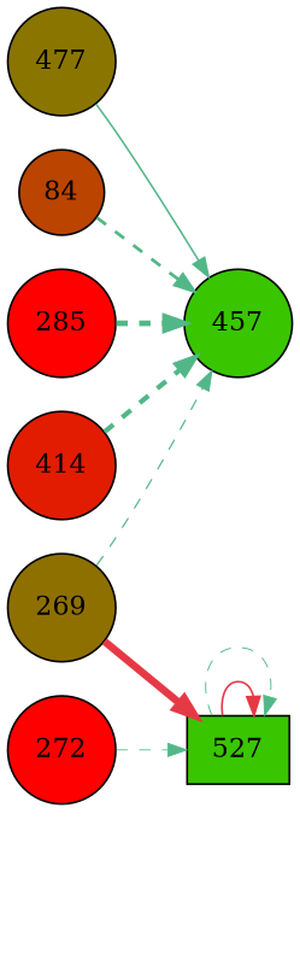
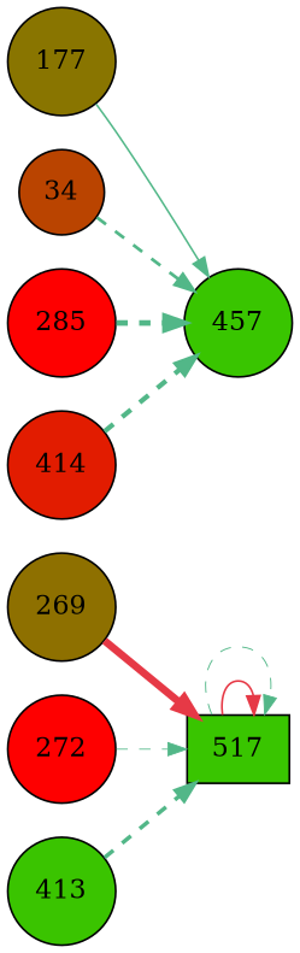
  digraph {
    rankdir=LR
    node [fillcolor="#39c500" shape=circle style=filled]
    edge [color="#52b788" style=dashed]
-   n1 [fillcolor="#897500" label=477]
+   n1 [fillcolor="#897500" label=177]
    n2 [label=457]
-   n3 [fillcolor="#ba4400" label=84]
-   n4 [label=527 shape=box]
+   n3 [fillcolor="#ba4400" label=34]
+   n4 [label=517 shape=box]
    n5 [fillcolor="#8e7000" label=269]
    n6 [fillcolor="#fe0000" label=272]
+   n7 [fillcolor="#3ac400" label=413]
    n8 [fillcolor="#fe0000" label=285]
    n9 [fillcolor="#e21c00" label=414]
    n1 -> n2 [penwidth=0.96 style=solid]
    n3 -> n2 [penwidth=1.68]
    n4 -> n4 [color="#e63946" penwidth=1.00 style=""]
    n4 -> n4 [penwidth=0.57]
-   n5 -> n2 [penwidth=0.75]
    n5 -> n4 [color="#e63946" penwidth=4.00 style=""]
    n6 -> n4 [penwidth=0.50]
+   n7 -> n4 [penwidth=2.13]
    n8 -> n2 [penwidth=3.00]
    n9 -> n2 [penwidth=2.59]
  }
